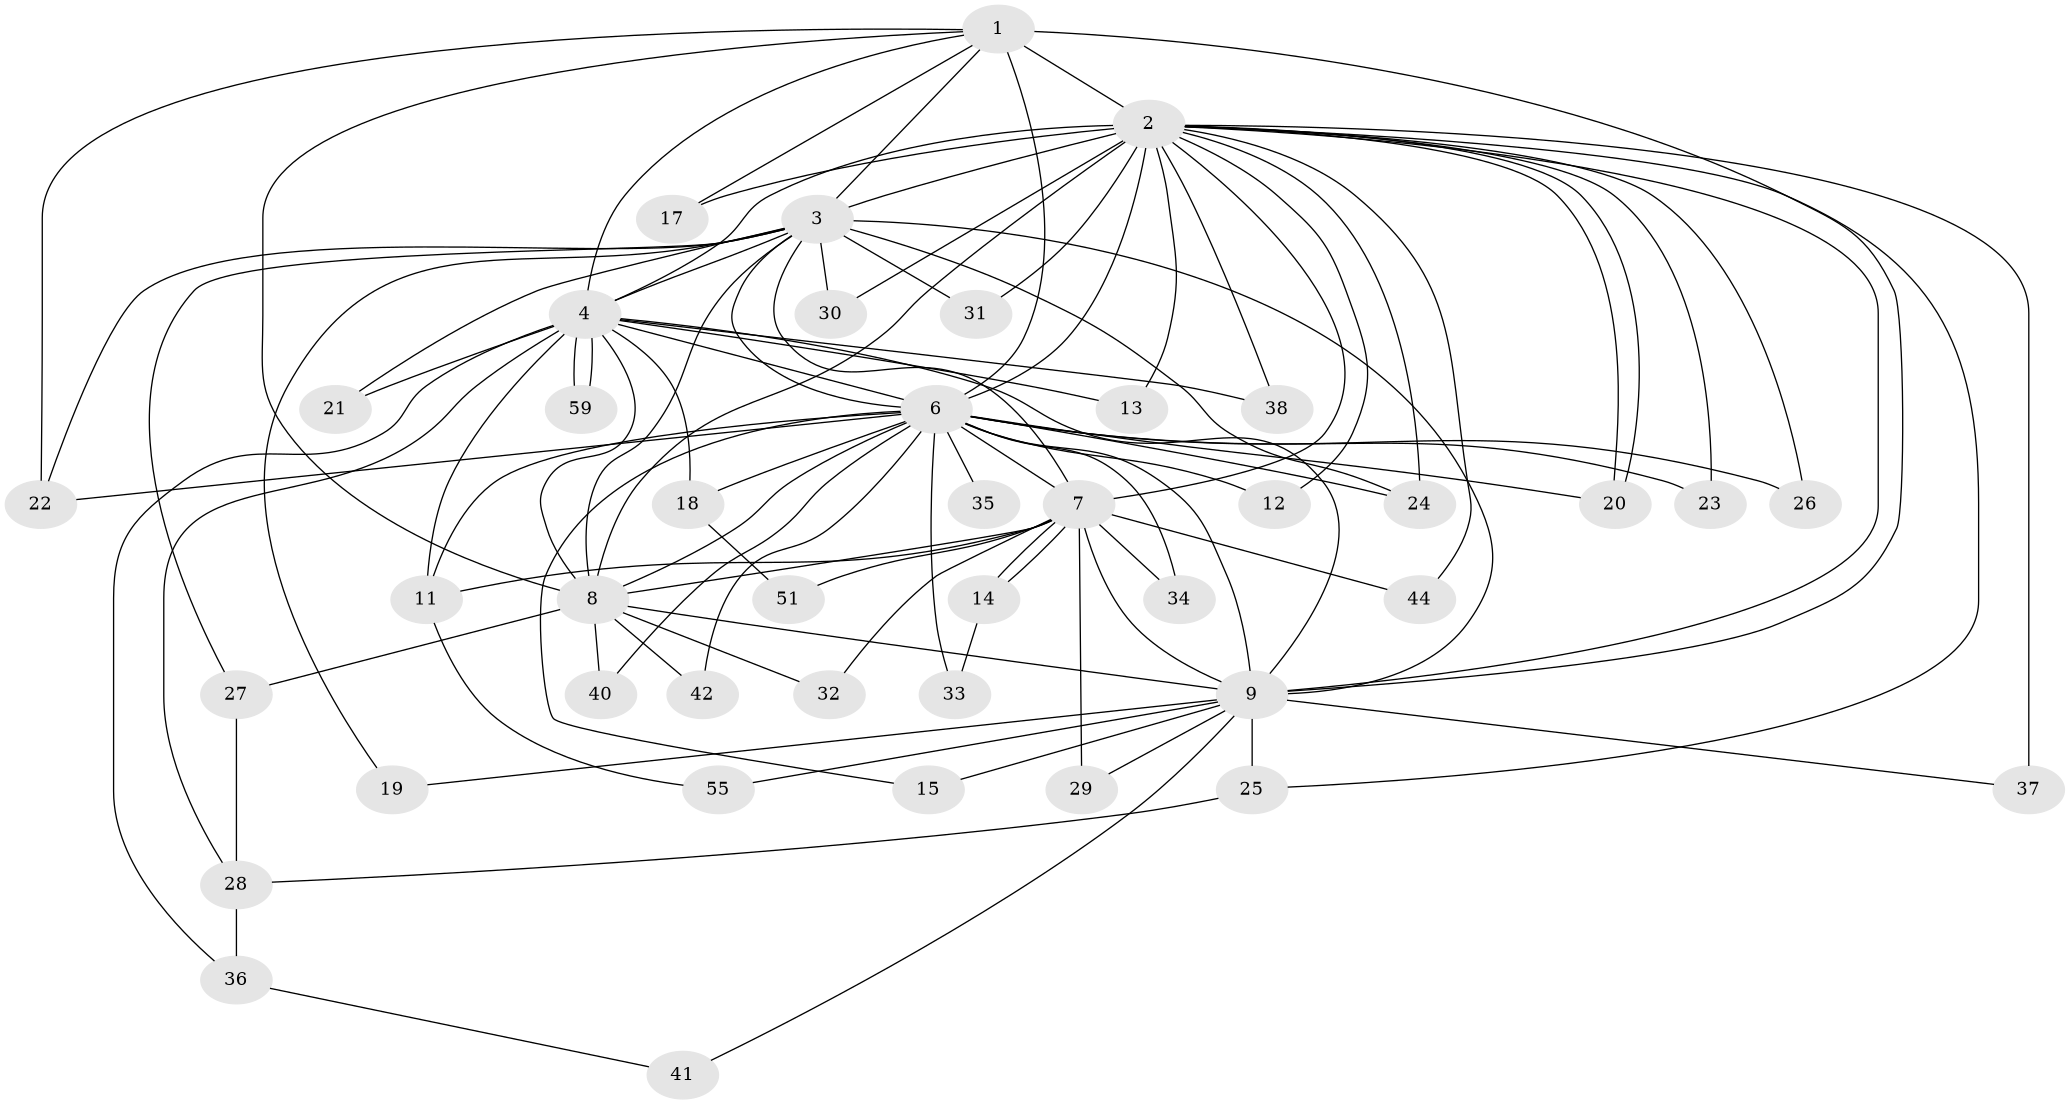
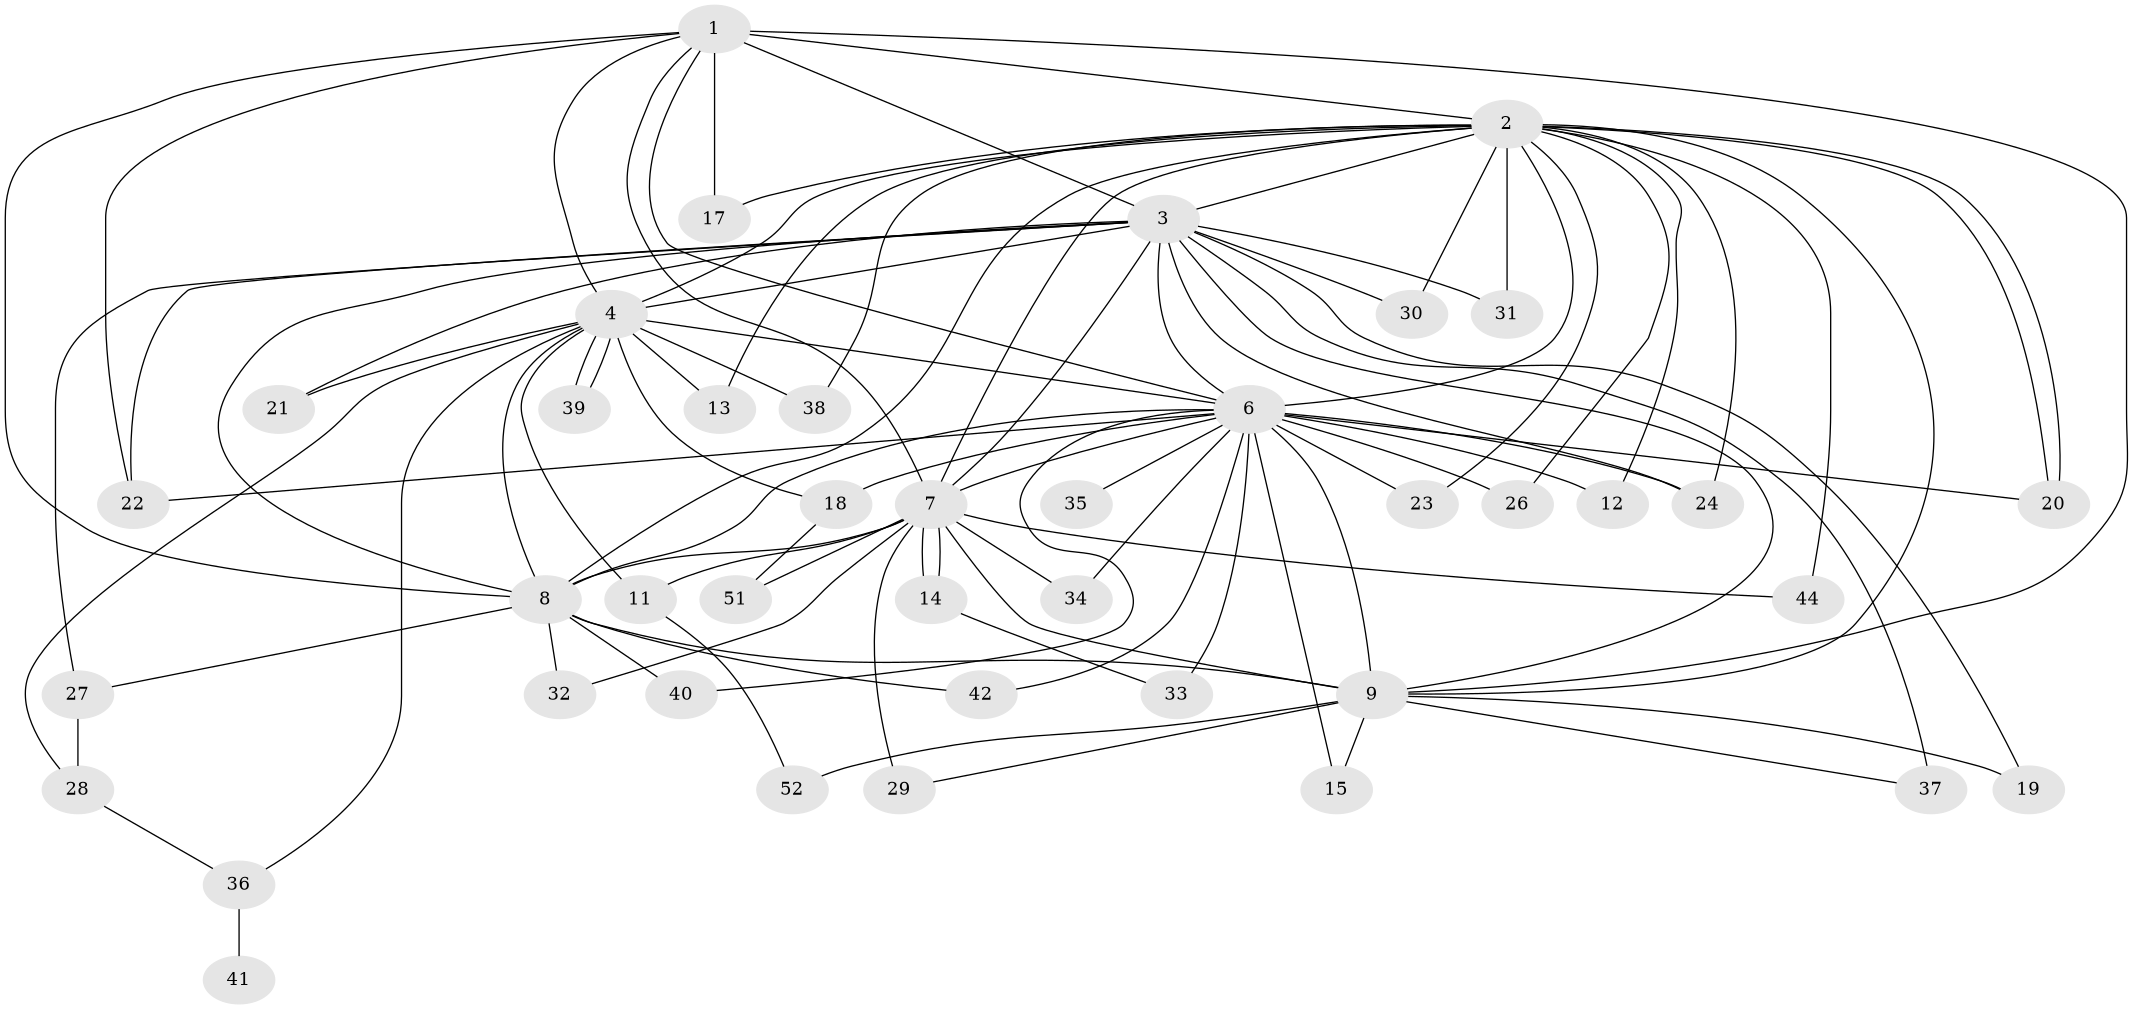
  graph {
    node [color=gray90 style=filled]
    2 [super="+5+53+60+55+48+46+16"]
    3
    4
    6 [super="+49+47+10"]
    7
    8
    9
    17
    12
    13
    20
    23
    24 [super="+59"]
-   25
    26
    30
    31
    37
    38
    44
    1
    22
    19
    21
    27 [super="+45+58"]
    18
    28
    36
-   39 [label=59]
+   39
    11
    15
    33
    34
    35
    40
    42
    14
    29
    32
    51
    41
-   52 [label=55]
+   52
    2 -- 3 [weight=3]
    2 -- 4 [weight=2]
    2 -- 6 [weight=7]
    2 -- 7 [weight=3]
    2 -- 8 [weight=2]
    2 -- 9 [weight=3]
    2 -- 17
    2 -- 12
    2 -- 13
    2 -- 20
    2 -- 20
    2 -- 23
    2 -- 24
-   2 -- 25
    2 -- 26
    2 -- 30
    2 -- 31 [weight=2]
-   2 -- 37 [weight=2]
+   3 -- 37 [weight=2]
    2 -- 38
    2 -- 44
    3 -- 4
    3 -- 6 [weight=2]
    3 -- 7
    3 -- 8
    3 -- 9
    3 -- 24
    3 -- 30
    3 -- 31
    3 -- 22
    3 -- 19
    3 -- 21
    3 -- 27 [weight=2]
    4 -- 6 [weight=2]
    4 -- 8
-   4 -- 9
    4 -- 13
    4 -- 38
    4 -- 21
    4 -- 18
    4 -- 28
    4 -- 36
    4 -- 39
    4 -- 39
    4 -- 11
    6 -- 7 [weight=2]
    6 -- 8 [weight=2]
    6 -- 9 [weight=3]
    6 -- 12
    6 -- 20
    6 -- 23
    6 -- 24
    6 -- 26
    6 -- 22
    6 -- 18
-   6 -- 11
    6 -- 15
    6 -- 33
    6 -- 34
    6 -- 35
    6 -- 40
    6 -- 42
    7 -- 8
    7 -- 9
    7 -- 44
    7 -- 11
    7 -- 34
    7 -- 14
    7 -- 14
    7 -- 29
    7 -- 32
    7 -- 51
    8 -- 9
    8 -- 27
    8 -- 40
    8 -- 42
    8 -- 32
-   9 -- 25
    9 -- 37
    9 -- 19
    9 -- 15
    9 -- 29
-   9 -- 41
    9 -- 52
-   25 -- 28
    1 -- 2 [weight=4]
    1 -- 3
    1 -- 4
    1 -- 6 [weight=2]
+   1 -- 7
    1 -- 8
    1 -- 9
    1 -- 17
    1 -- 22
    27 -- 28
    18 -- 51
    28 -- 36
    36 -- 41
    11 -- 52
    14 -- 33
  }
